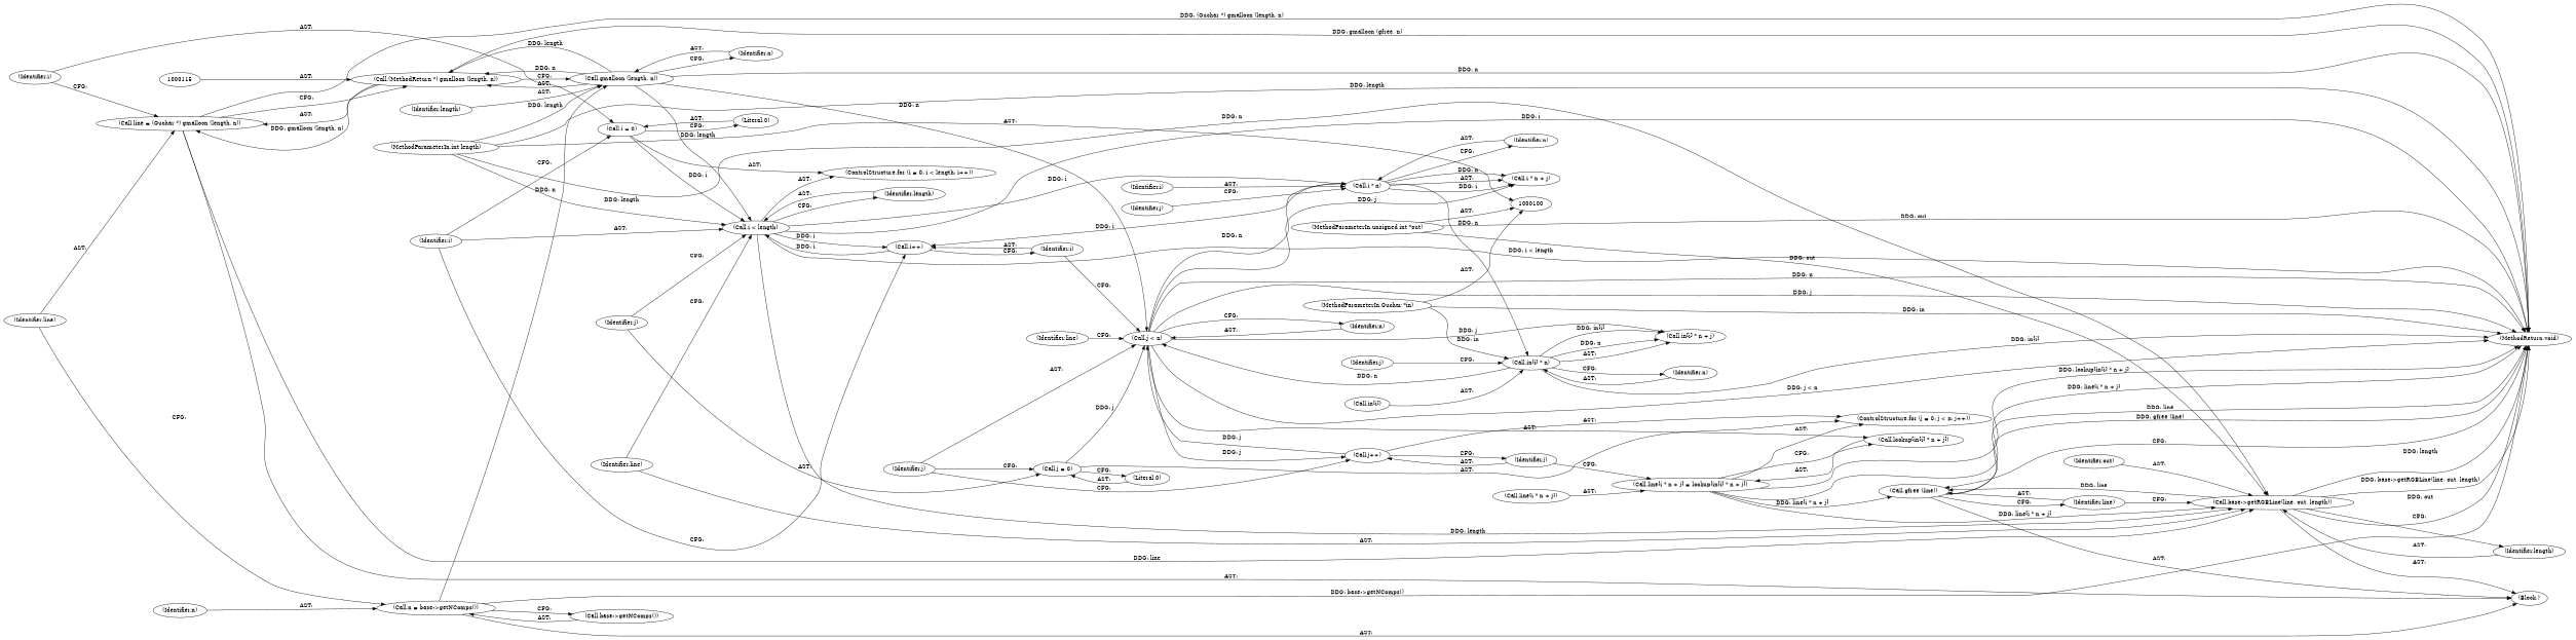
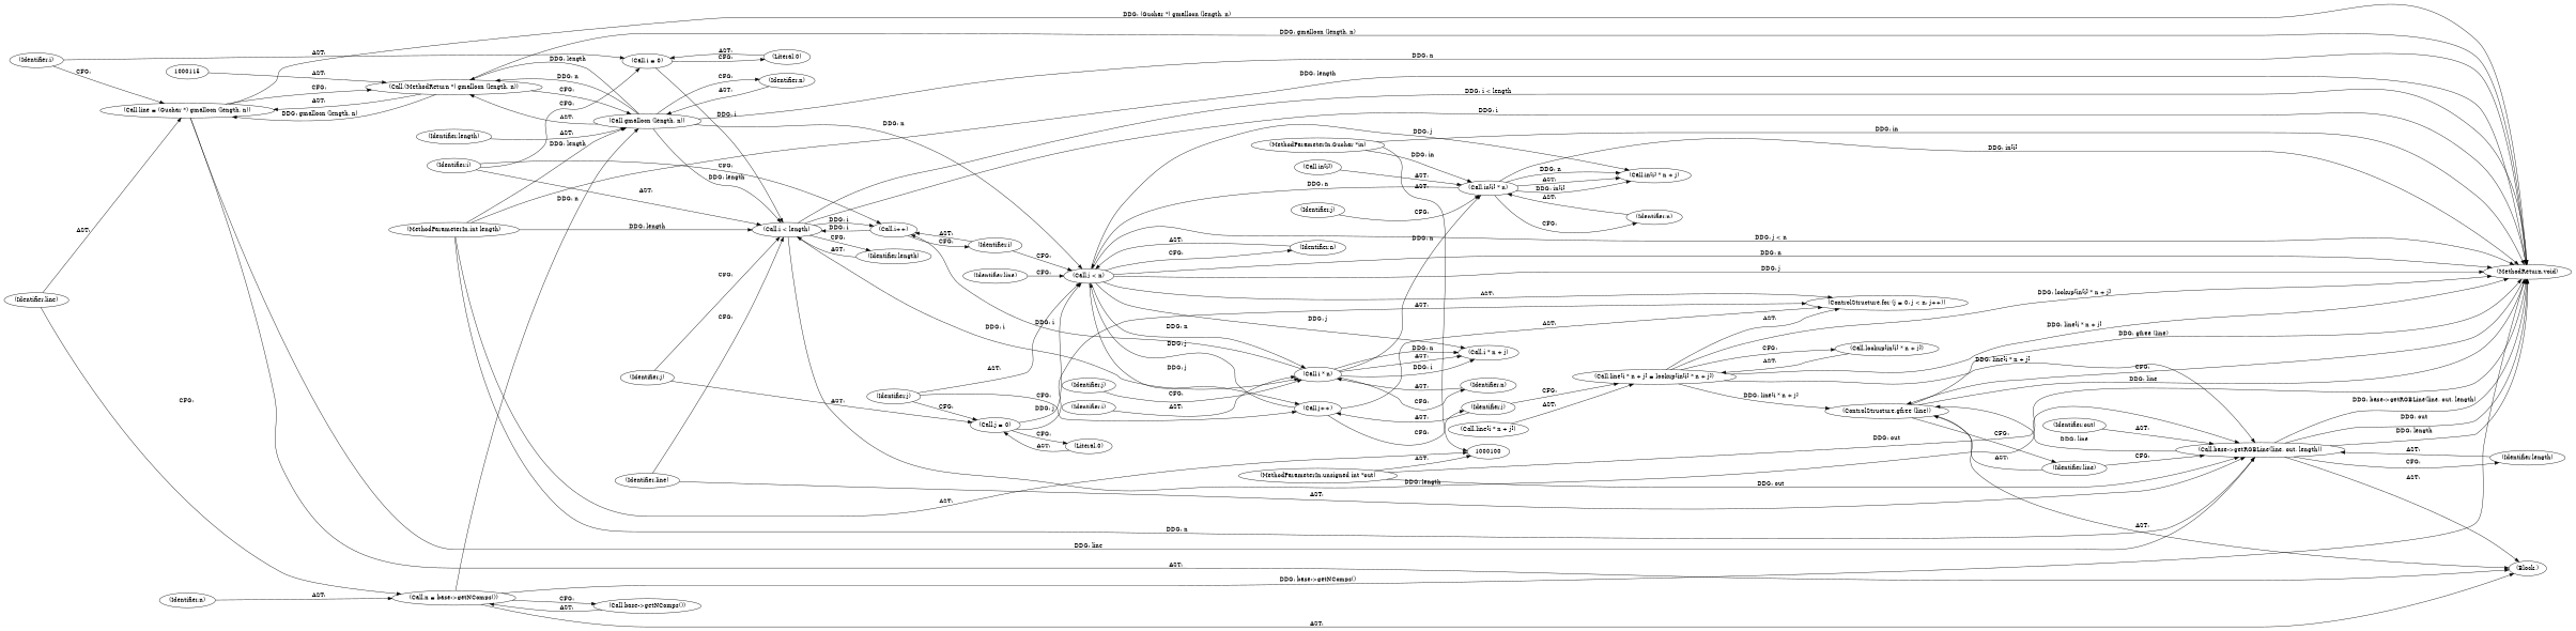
  digraph {
    rankdir=LR
-   n1 [label="(Call,gfree (line))"]
+   n1 [label="(ControlStructure,gfree (line))"]
    n2 [label="(Identifier,line)"]
    n3 [label="(Block,)"]
    n4 [label="(MethodReturn,void)"]
    n5 [label="(Call,base->getRGBLine(line, out, length))"]
    n6 [label="(Identifier,length)"]
    n7 [label="(Call,line = (Guchar *) gmallocn (length, n))"]
    n8 [label="(Call,(MethodReturn *) gmallocn (length, n))"]
    n9 [label="(Call,gmallocn (length, n))"]
    n10 [label="(Call,i < length)"]
    n11 [label="(Call,j < n)"]
    n12 [label="(Identifier,n)"]
    n13 [label="(Call,i++)"]
    n14 [label="(Call,i * n)"]
-   n15 [label="(ControlStructure,for (i = 0; i < length; i++))"]
    n16 [label="(Identifier,length)"]
    n17 [label="(ControlStructure,for (j = 0; j < n; j++))"]
    n18 [label="(Call,i * n + j)"]
    n19 [label="(Call,j++)"]
    n20 [label="(Identifier,n)"]
    n21 [label="(Call,in[i] * n + j)"]
    n22 [label="(MethodParameterIn,int length)"]
    1000100
    n24 [label="(Call,n = base->getNComps())"]
    n25 [label="(Call,base->getNComps())"]
    n26 [label="(Call,line[i * n + j] = lookup[in[i] * n + j])"]
    n27 [label="(Call,lookup[in[i] * n + j])"]
    n28 [label="(MethodParameterIn,unsigned int *out)"]
    n29 [label="(Identifier,i)"]
    n30 [label="(Call,in[i] * n)"]
    n31 [label="(Identifier,n)"]
    n32 [label="(Call,i = 0)"]
    n33 [label="(Literal,0)"]
    n34 [label="(Identifier,n)"]
    n35 [label="(Identifier,j)"]
    n36 [label="(Call,j = 0)"]
    n37 [label="(Literal,0)"]
    n38 [label="(MethodParameterIn,Guchar *in)"]
    n39 [label="(Identifier,i)"]
    n40 [label="(Call,line[i * n + j])"]
    n41 [label="(Identifier,n)"]
    n42 [label="(Identifier,length)"]
    n43 [label="(Call,in[i])"]
    n44 [label="(Identifier,line)"]
    n45 [label="(Identifier,line)"]
    n46 [label="(Identifier,line)"]
    n47 [label="(Identifier,j)"]
    n48 [label="(Identifier,j)"]
    n49 [label="(Identifier,out)"]
    n50 [label="(Identifier,i)"]
    n51 [label="(Identifier,j)"]
    n52 [label="(Identifier,i)"]
    n53 [label="(Identifier,j)"]
    1000115
    n1 -> n2 [label="CFG: "]
    n1 -> n3 [label="AST: "]
    n1 -> n4 [label="DDG: line"]
    n1 -> n4 [label="DDG: gfree (line)"]
    n2 -> n1 [label="AST: "]
    n2 -> n5 [label="CFG: "]
    n4 -> n1 [label="CFG: "]
    n5 -> n1 [label="DDG: line"]
    n5 -> n3 [label="AST: "]
    n5 -> n4 [label="DDG: length"]
    n5 -> n4 [label="DDG: base->getRGBLine(line, out, length)"]
    n5 -> n4 [label="DDG: out"]
    n5 -> n6 [label="CFG: "]
    n6 -> n5 [label="AST: "]
    n7 -> n3 [label="AST: "]
    n7 -> n4 [label="DDG: (Guchar *) gmallocn (length, n)"]
    n7 -> n5 [label="DDG: line"]
    n7 -> n8 [label="CFG: "]
-   n8 -> n4 [label="DDG: gmallocn (gfree, n)"]
+   n8 -> n4 [label="DDG: gmallocn (length, n)"]
    n8 -> n7 [label="AST: "]
    n8 -> n7 [label="DDG: gmallocn (length, n)"]
    n8 -> n9 [label="CFG: "]
    n9 -> n4 [label="DDG: n"]
    n9 -> n8 [label="AST: "]
    n9 -> n8 [label="DDG: length"]
    n9 -> n8 [label="DDG: n"]
    n9 -> n10 [label="DDG: length"]
    n9 -> n11 [label="DDG: n"]
    n9 -> n12 [label="CFG: "]
    n10 -> n4 [label="DDG: i"]
    n10 -> n4 [label="DDG: i < length"]
    n10 -> n5 [label="DDG: length"]
    n10 -> n13 [label="DDG: i"]
    n10 -> n14 [label="DDG: i"]
-   n10 -> n15 [label="AST: "]
    n10 -> n16 [label="CFG: "]
    n11 -> n4 [label="DDG: j < n"]
    n11 -> n4 [label="DDG: n"]
    n11 -> n4 [label="DDG: j"]
    n11 -> n14 [label="DDG: n"]
-   n11 -> n27 [label="AST: "]
+   n11 -> n17 [label="AST: "]
    n11 -> n18 [label="DDG: j"]
    n11 -> n19 [label="DDG: j"]
    n11 -> n20 [label="CFG: "]
    n11 -> n21 [label="DDG: j"]
    n12 -> n9 [label="AST: "]
    n13 -> n10 [label="DDG: i"]
    n13 -> n29 [label="CFG: "]
    n14 -> n13 [label="DDG: i"]
    n14 -> n18 [label="AST: "]
    n14 -> n18 [label="DDG: i"]
    n14 -> n18 [label="DDG: n"]
    n14 -> n30 [label="DDG: n"]
    n14 -> n31 [label="CFG: "]
    n16 -> n10 [label="AST: "]
    n19 -> n11 [label="DDG: j"]
    n19 -> n17 [label="AST: "]
    n19 -> n35 [label="CFG: "]
    n20 -> n11 [label="AST: "]
    n22 -> n4 [label="DDG: length"]
    n22 -> n5 [label="DDG: n"]
    n22 -> n9 [label="DDG: length"]
    n22 -> n10 [label="DDG: length"]
    n22 -> 1000100 [label="AST: "]
    n24 -> n3 [label="AST: "]
    n24 -> n4 [label="DDG: base->getNComps()"]
    n24 -> n9 [label="DDG: n"]
    n24 -> n25 [label="CFG: "]
    n25 -> n24 [label="AST: "]
    n26 -> n1 [label="DDG: line[i * n + j]"]
    n26 -> n4 [label="DDG: lookup[in[i] * n + j]"]
    n26 -> n4 [label="DDG: line[i * n + j]"]
    n26 -> n5 [label="DDG: line[i * n + j]"]
    n26 -> n17 [label="AST: "]
    n26 -> n27 [label="CFG: "]
    n27 -> n26 [label="AST: "]
    n28 -> n4 [label="DDG: out"]
    n28 -> n5 [label="DDG: out"]
    n28 -> 1000100 [label="AST: "]
    n29 -> n11 [label="CFG: "]
    n29 -> n13 [label="AST: "]
    n30 -> n4 [label="DDG: in[i]"]
    n30 -> n11 [label="DDG: n"]
    n30 -> n21 [label="AST: "]
    n30 -> n21 [label="DDG: in[i]"]
    n30 -> n21 [label="DDG: n"]
    n30 -> n34 [label="CFG: "]
    n31 -> n14 [label="AST: "]
    n32 -> n10 [label="DDG: i"]
-   n32 -> n15 [label="AST: "]
    n32 -> n33 [label="CFG: "]
    n33 -> n32 [label="AST: "]
    n34 -> n30 [label="AST: "]
    n35 -> n19 [label="AST: "]
    n35 -> n26 [label="CFG: "]
    n36 -> n11 [label="DDG: j"]
    n36 -> n17 [label="AST: "]
    n36 -> n37 [label="CFG: "]
    n37 -> n36 [label="AST: "]
    n38 -> n4 [label="DDG: in"]
    n38 -> 1000100 [label="AST: "]
    n38 -> n30 [label="DDG: in"]
    n39 -> n14 [label="AST: "]
    n40 -> n26 [label="AST: "]
    n41 -> n24 [label="AST: "]
    n42 -> n9 [label="AST: "]
    n43 -> n30 [label="AST: "]
    n44 -> n5 [label="AST: "]
    n44 -> n10 [label="CFG: "]
    n45 -> n7 [label="AST: "]
    n45 -> n24 [label="CFG: "]
    n46 -> n11 [label="CFG: "]
    n47 -> n14 [label="CFG: "]
    n48 -> n30 [label="CFG: "]
    n49 -> n5 [label="AST: "]
    n50 -> n7 [label="CFG: "]
    n50 -> n32 [label="AST: "]
    n51 -> n11 [label="AST: "]
    n51 -> n19 [label="CFG: "]
    n51 -> n36 [label="CFG: "]
    n52 -> n10 [label="AST: "]
    n52 -> n13 [label="CFG: "]
    n52 -> n32 [label="CFG: "]
    n53 -> n10 [label="CFG: "]
    n53 -> n36 [label="AST: "]
    1000115 -> n8 [label="AST: "]
  }
